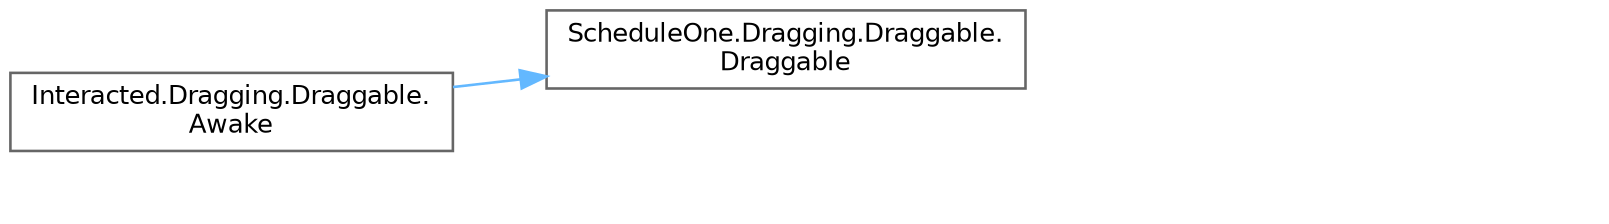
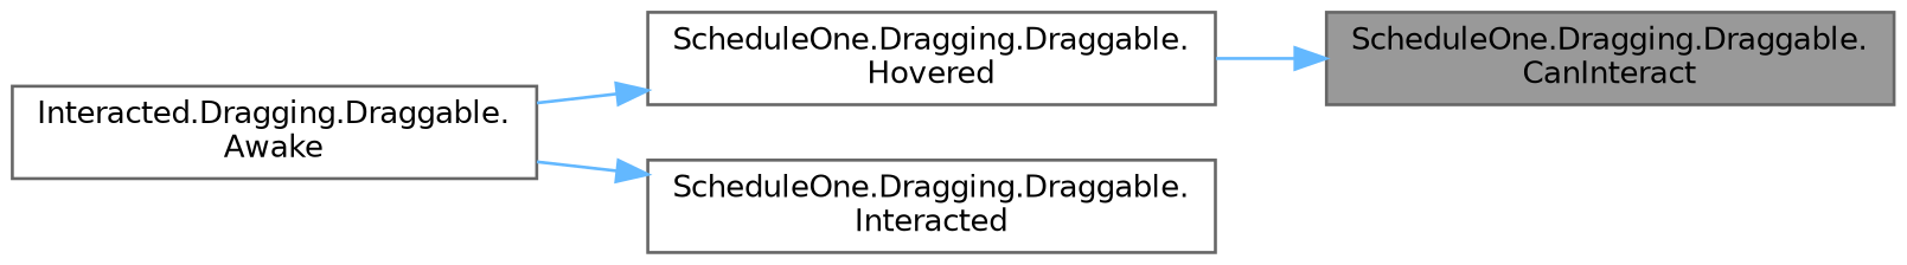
  digraph {
    rankdir=RL
    node [color=grey40 fillcolor=white fontname=Helvetica fontsize=10 shape=box style=filled]
    edge [color=steelblue1 dir=back fontname=Helvetica fontsize=10 labelfontname=Helvetica labelfontsize=10 style=solid]
-   n2 [height=0.2 label="ScheduleOne.Dragging.Draggable.\lDraggable" width=0.4]
+   n1 [color=gray40 fillcolor=grey60 fontcolor=black height=0.2 label="ScheduleOne.Dragging.Draggable.\lCanInteract" width=0.4]
+   n2 [height=0.2 label="ScheduleOne.Dragging.Draggable.\lHovered" width=0.4]
    n3 [height=0.2 label="Interacted.Dragging.Draggable.\lAwake" width=0.4]
+   n4 [height=0.2 label="ScheduleOne.Dragging.Draggable.\lInteracted" width=0.4]
+   n1 -> n2
    n2 -> n3
+   n4 -> n3
  }
